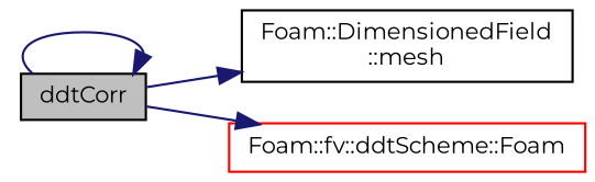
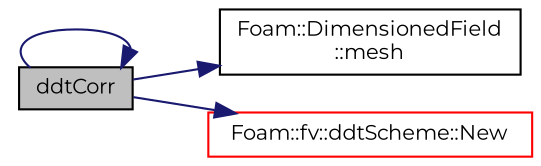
  digraph {
    fontname=Montserrat
    rankdir=LR
    node [color=black fontname=Montserrat fontsize=10 shape=record]
    edge [color=midnightblue fontname=Montserrat fontsize=10 labelfontname=Helvetica labelfontsize=10 style=solid]
    n1 [fillcolor=grey75 fontcolor=black height=0.2 label=ddtCorr style=filled width=0.4]
    n2 [height=0.2 label="Foam::DimensionedField\l::mesh" width=0.4]
-   n3 [color=red height=0.2 label="Foam::fv::ddtScheme::Foam" width=0.4]
+   n3 [color=red height=0.2 label="Foam::fv::ddtScheme::New" width=0.4]
    n1 -> n1
    n1 -> n2
    n1 -> n3
  }
